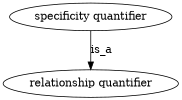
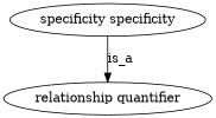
  digraph {
-   n1 [height=0.5 label="specificity quantifier" width=2.2933]
+   n1 [height=0.5 label="specificity specificity" width=2.2933]
    "relationship quantifier" [height=0.5 width=2.4434]
    n1 -> "relationship quantifier" [label=is_a]
  }
